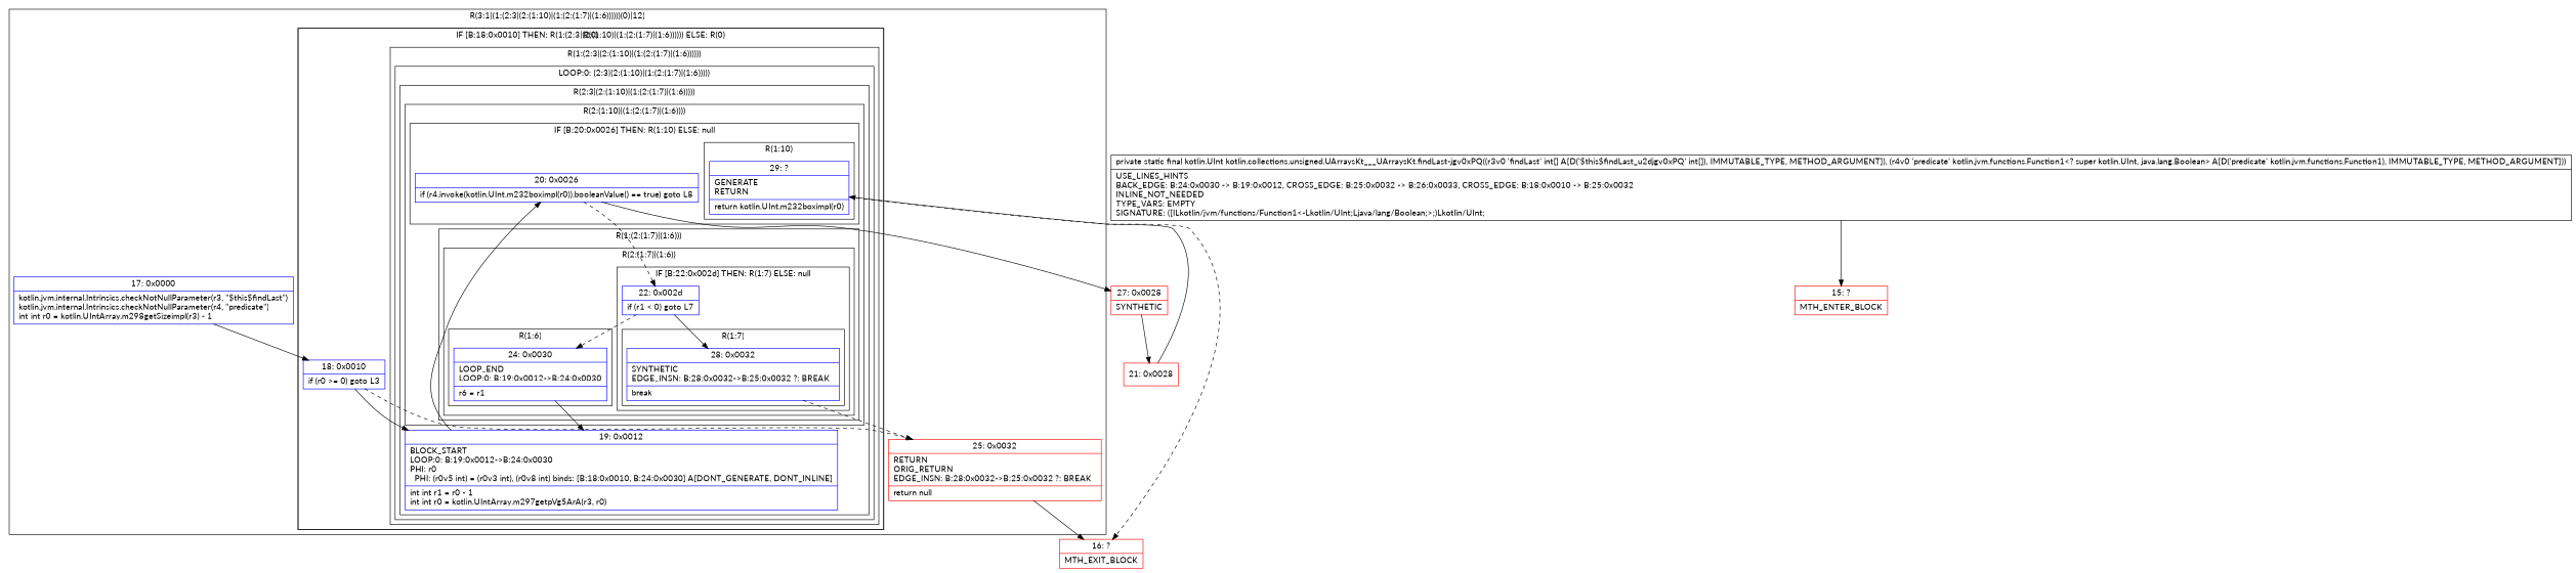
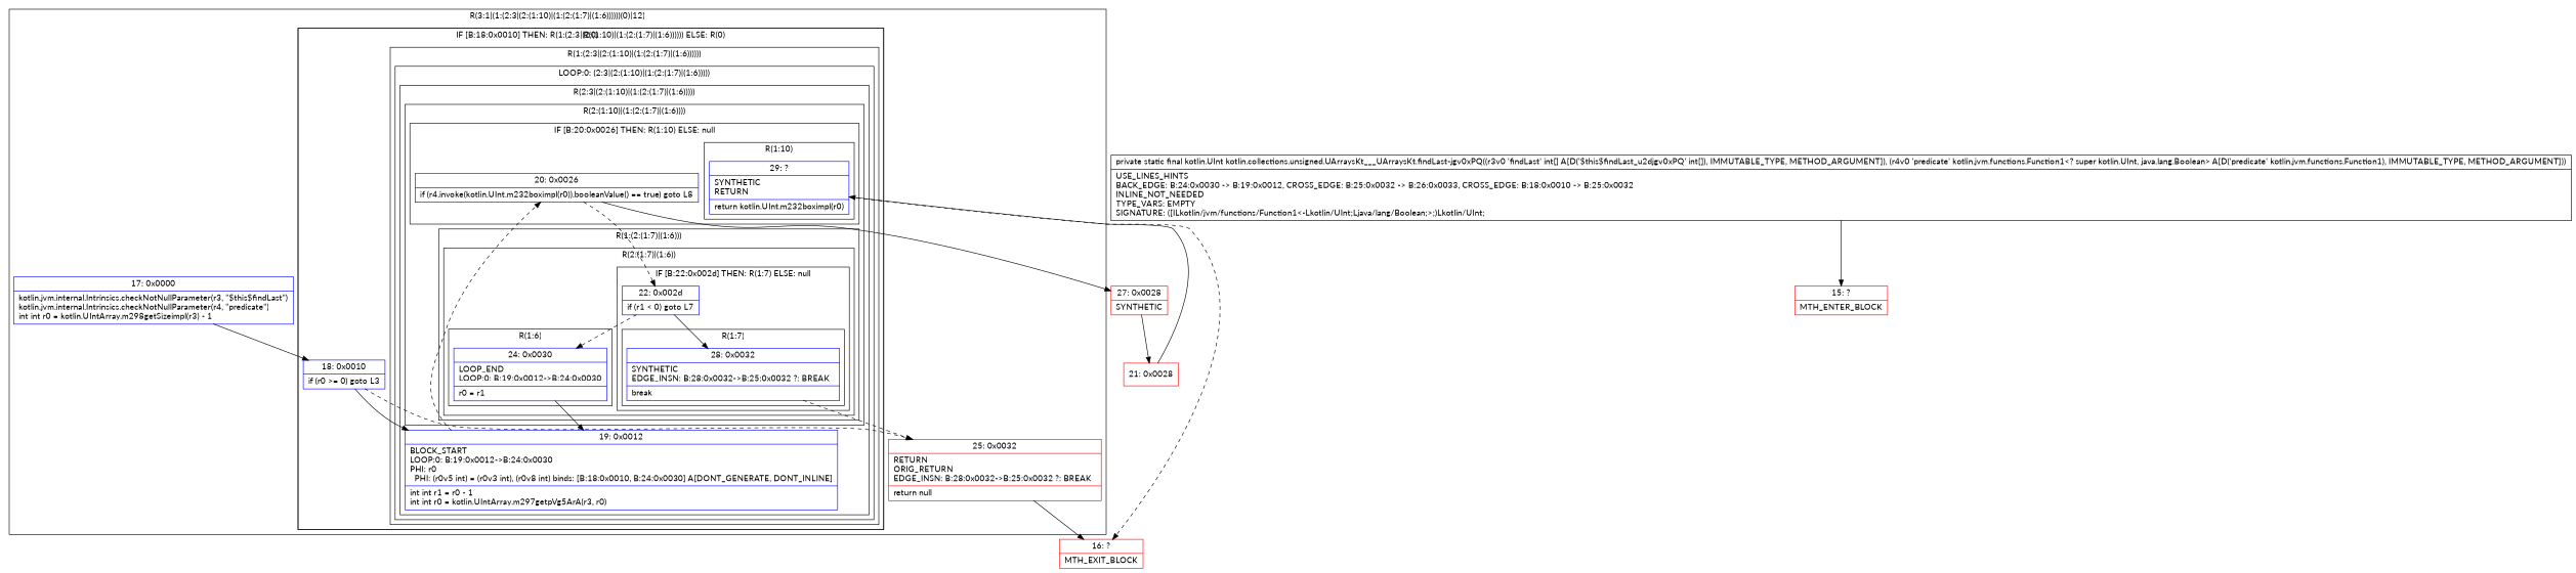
  digraph {
    fontname=Lato
    node [color=blue fontname=Lato shape=record]
    edge [fontname=Lato]
-   n1 [label="{29\:\ ?|GENERATE\lRETURN\l|return kotlin.UInt.m232boximpl(r0)\l}"]
+   n1 [label="{29\:\ ?|SYNTHETIC\lRETURN\l|return kotlin.UInt.m232boximpl(r0)\l}"]
    n2 [label="{20\:\ 0x0026|if (r4.invoke(kotlin.UInt.m232boximpl(r0)).booleanValue() == true) goto L8\l}"]
    n3 [label="{28\:\ 0x0032|SYNTHETIC\lEDGE_INSN: B:28:0x0032\-\>B:25:0x0032 ?: BREAK  \l|break\l}"]
    n4 [label="{22\:\ 0x002d|if (r1 \< 0) goto L7\l}"]
-   n5 [label="{24\:\ 0x0030|LOOP_END\lLOOP:0: B:19:0x0012\-\>B:24:0x0030\l|r6 = r1\l}"]
+   n5 [label="{24\:\ 0x0030|LOOP_END\lLOOP:0: B:19:0x0012\-\>B:24:0x0030\l|r0 = r1\l}"]
    n6 [label="{19\:\ 0x0012|BLOCK_START\lLOOP:0: B:19:0x0012\-\>B:24:0x0030\lPHI: r0 \l  PHI: (r0v5 int) = (r0v3 int), (r0v8 int) binds: [B:18:0x0010, B:24:0x0030] A[DONT_GENERATE, DONT_INLINE]\l|int int r1 = r0 \- 1\lint int r0 = kotlin.UIntArray.m297getpVg5ArA(r3, r0)\l}"]
    n7 [label="{18\:\ 0x0010|if (r0 \>= 0) goto L3\l}"]
    n8 [label="{17\:\ 0x0000|kotlin.jvm.internal.Intrinsics.checkNotNullParameter(r3, \"$this$findLast\")\lkotlin.jvm.internal.Intrinsics.checkNotNullParameter(r4, \"predicate\")\lint int r0 = kotlin.UIntArray.m298getSizeimpl(r3) \- 1\l}"]
    n9 [color=red label="{25\:\ 0x0032|RETURN\lORIG_RETURN\lEDGE_INSN: B:28:0x0032\-\>B:25:0x0032 ?: BREAK  \l|return null\l}"]
    n10 [color=red label="{16\:\ ?|MTH_EXIT_BLOCK\l}"]
    n11 [color=red label="{27\:\ 0x0028|SYNTHETIC\l}"]
    n12 [color=red label="{21\:\ 0x0028}"]
    n13 [color=red label="{15\:\ ?|MTH_ENTER_BLOCK\l}"]
    n14 [label="{private static final kotlin.UInt kotlin.collections.unsigned.UArraysKt___UArraysKt.findLast\-jgv0xPQ((r3v0 'findLast' int[] A[D('$this$findLast_u2djgv0xPQ' int[]), IMMUTABLE_TYPE, METHOD_ARGUMENT]), (r4v0 'predicate' kotlin.jvm.functions.Function1\<? super kotlin.UInt, java.lang.Boolean\> A[D('predicate' kotlin.jvm.functions.Function1), IMMUTABLE_TYPE, METHOD_ARGUMENT]))  | USE_LINES_HINTS\lBACK_EDGE: B:24:0x0030 \-\> B:19:0x0012, CROSS_EDGE: B:25:0x0032 \-\> B:26:0x0033, CROSS_EDGE: B:18:0x0010 \-\> B:25:0x0032\lINLINE_NOT_NEEDED\lTYPE_VARS: EMPTY\lSIGNATURE: ([ILkotlin\/jvm\/functions\/Function1\<\-Lkotlin\/UInt;Ljava\/lang\/Boolean;\>;)Lkotlin\/UInt;\l}" color=""]
    subgraph cluster_1 {
      label="R(3:1|(1:(2:3|(2:(1:10)|(1:(2:(1:7)|(1:6))))))(0)|12)"
      n8
      n9
      subgraph cluster_2 {
        label="IF [B:18:0x0010] THEN: R(1:(2:3|(2:(1:10)|(1:(2:(1:7)|(1:6)))))) ELSE: R(0)"
        n7
        subgraph cluster_3 {
          label="R(1:(2:3|(2:(1:10)|(1:(2:(1:7)|(1:6))))))"
          subgraph cluster_4 {
            label="LOOP:0: (2:3|(2:(1:10)|(1:(2:(1:7)|(1:6)))))"
            subgraph cluster_5 {
              label="R(2:3|(2:(1:10)|(1:(2:(1:7)|(1:6)))))"
              n6
              subgraph cluster_6 {
                label="R(2:(1:10)|(1:(2:(1:7)|(1:6))))"
                subgraph cluster_7 {
                  label="IF [B:20:0x0026] THEN: R(1:10) ELSE: null"
                  n2
                  subgraph cluster_8 {
                    label="R(1:10)"
                    n1
                  }
                }
                subgraph cluster_9 {
                  label="R(1:(2:(1:7)|(1:6)))"
                  subgraph cluster_10 {
                    label="R(2:(1:7)|(1:6))"
                    subgraph cluster_11 {
                      label="IF [B:22:0x002d] THEN: R(1:7) ELSE: null"
                      n4
                      subgraph cluster_12 {
                        label="R(1:7)"
                        n3
                      }
                    }
                    subgraph cluster_13 {
                      label="R(1:6)"
                      n5
                    }
                  }
                }
              }
            }
          }
        }
        subgraph cluster_14 {
          label="R(0)"
        }
      }
    }
    n1 -> n10 [style=dashed]
    n2 -> n4 [style=dashed]
    n2 -> n11
    n3 -> n9 [style=dashed]
    n4 -> n3
    n4 -> n5 [style=dashed]
    n5 -> n6
-   n6 -> n2
+   n6 -> n2 [style=dashed]
    n7 -> n6
    n7 -> n9 [style=dashed]
    n8 -> n7
    n9 -> n10
    n11 -> n12
    n12 -> n1
    n14 -> n13
  }
